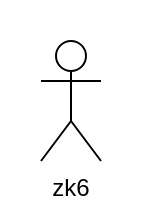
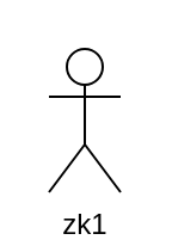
  <mxCell id="0" />
  <mxCell id="1" parent="0" />
- <mxCell id="2" value="zk6" style="shape=umlActor;verticalLabelPosition=bottom;verticalAlign=top;html=1;outlineConnect=0;" vertex="1" parent="1"><mxGeometry x="20" y="20" width="30" height="60" as="geometry" /></mxCell>
+ <mxCell id="2" value="zk1" style="shape=umlActor;verticalLabelPosition=bottom;verticalAlign=top;html=1;outlineConnect=0;" vertex="1" parent="1"><mxGeometry x="20" y="20" width="30" height="60" as="geometry" /></mxCell>
